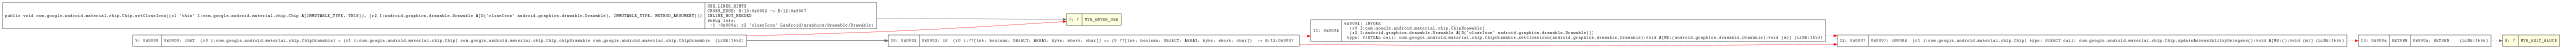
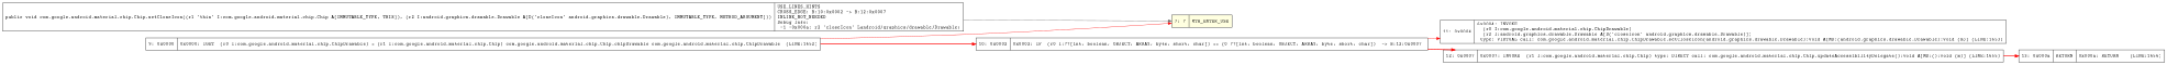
  digraph {
    fontname="Courier Prime"
    rankdir=LR
    node [fillcolor=white fontname="Courier Prime" shape=record style=filled]
    edge [color=red fontname="Courier Prime" style=solid]
    n1 [fillcolor=lightyellow label="{7\:\ ?|MTH_ENTER_USE\l}"]
    n2 [label="{9\:\ 0x0000|0x0000: IGET  (r0 I:com.google.android.material.chip.ChipDrawable) = (r1 I:com.google.android.material.chip.Chip) com.google.android.material.chip.Chip.chipDrawable com.google.android.material.chip.ChipDrawable  (LINE:1652)\l}"]
    n3 [label="{10\:\ 0x0002|0x0002: IF  (r0 I:??[int, boolean, OBJECT, ARRAY, byte, short, char]) == (0 ??[int, boolean, OBJECT, ARRAY, byte, short, char])  \-\> B:12:0x0007 \l}"]
    n4 [label="{11\:\ 0x0004|6x0004: INVOKE  \l  (r0 I:com.google.android.material.chip.ChipDrawable)\l  (r2 I:android.graphics.drawable.Drawable A[D('closeIcon' android.graphics.drawable.Drawable)])\l type: VIRTUAL call: com.google.android.material.chip.ChipDrawable.setCloseIcon(android.graphics.drawable.Drawable):void A[MD:(android.graphics.drawable.Drawable):void (m)] (LINE:1653)\l}"]
    n5 [label="{12\:\ 0x0007|0x0007: INVOKE  (r1 I:com.google.android.material.chip.Chip) type: DIRECT call: com.google.android.material.chip.Chip.updateAccessibilityDelegate():void A[MD:():void (m)] (LINE:1655)\l}"]
    n6 [label="{13\:\ 0x000a|RETURN\l|0x000a: RETURN    (LINE:1656)\l}"]
-   n7 [fillcolor=lightyellow label="{8\:\ ?|MTH_EXIT_BLOCK\l}"]
    n8 [label="{public void com.google.android.material.chip.Chip.setCloseIcon((r1 'this' I:com.google.android.material.chip.Chip A[IMMUTABLE_TYPE, THIS]), (r2 I:android.graphics.drawable.Drawable A[D('closeIcon' android.graphics.drawable.Drawable), IMMUTABLE_TYPE, METHOD_ARGUMENT]))  | USE_LINES_HINTS\lCROSS_EDGE: B:10:0x0002 \-\> B:12:0x0007\lINLINE_NOT_NEEDED\lDebug Info:\l  \-1 \-0x000a: r2 'closeIcon' Landroid\/graphics\/drawable\/Drawable;\l}"]
    n2 -> n1
-   n2 -> n3 [color=gray40 style=bold]
-   n3 -> n4 [style=dotted]
-   n3 -> n5
-   n4 -> n5 [style=dotted]
-   n5 -> n6 [style=dotted]
-   n6 -> n7 [color=gray40 style=dotted]
+   n2 -> n3 [style=bold]
+   n3 -> n4
+   n3 -> n5 [style=bold]
+   n5 -> n6 [style=bold]
    n8 -> n1 [color=gray40]
  }
